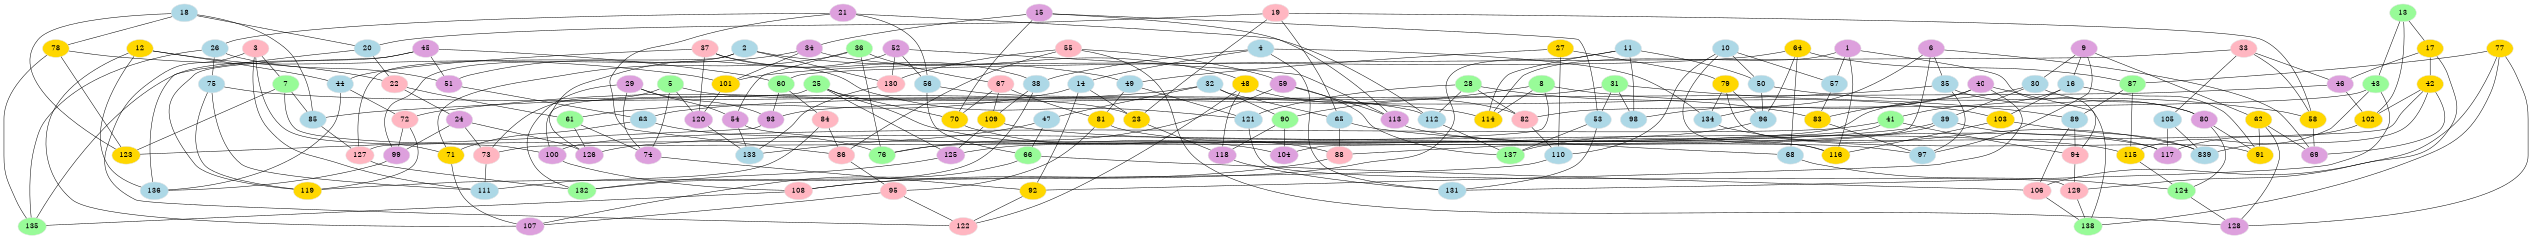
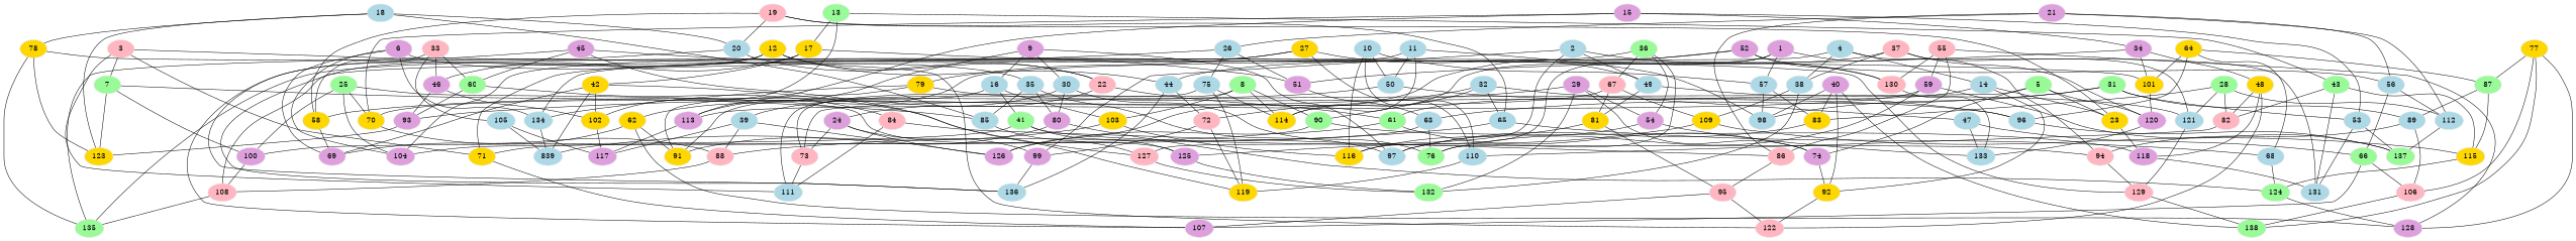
  graph {
    node [color=gray90 fillcolor=lightblue style=filled]
    1 [fillcolor=plum]
    57
    94 [fillcolor=lightpink]
    114 [fillcolor=gold]
    116 [fillcolor=gold]
    98
    83 [fillcolor=gold]
    129 [fillcolor=lightpink]
    2
    49
    99 [fillcolor=plum]
    127 [fillcolor=lightpink]
    130 [fillcolor=lightpink]
    121
    81 [fillcolor=gold]
    136
    132 [fillcolor=palegreen]
    133
    3 [fillcolor=lightpink]
    7 [fillcolor=palegreen]
    71 [fillcolor=gold]
    111
    122 [fillcolor=lightpink]
    85
    100 [fillcolor=plum]
    123 [fillcolor=gold]
    107 [fillcolor=plum]
    4
    14
    38
    131
    134
    23 [fillcolor=gold]
    61 [fillcolor=palegreen]
    92 [fillcolor=gold]
    109 [fillcolor=gold]
    n37 [label=839]
    5 [fillcolor=palegreen]
    73 [fillcolor=lightpink]
    74 [fillcolor=plum]
    120 [fillcolor=plum]
    118 [fillcolor=plum]
    6 [fillcolor=plum]
    35
    69 [fillcolor=plum]
    104 [fillcolor=plum]
    97
    80 [fillcolor=plum]
    108 [fillcolor=lightpink]
    8 [fillcolor=palegreen]
    90 [fillcolor=palegreen]
    103 [fillcolor=gold]
    9 [fillcolor=plum]
    16
    30
    62 [fillcolor=gold]
    41 [fillcolor=palegreen]
    91 [fillcolor=gold]
    39
    76 [fillcolor=palegreen]
    128 [fillcolor=plum]
    10
    50
    110
    58 [fillcolor=gold]
    96
    119 [fillcolor=gold]
    11
    135 [fillcolor=palegreen]
    12 [fillcolor=gold]
    22 [fillcolor=lightpink]
    44
    24 [fillcolor=plum]
    72 [fillcolor=lightpink]
    13 [fillcolor=palegreen]
    17 [fillcolor=gold]
    43 [fillcolor=palegreen]
    102 [fillcolor=gold]
    46 [fillcolor=plum]
    42 [fillcolor=gold]
    82 [fillcolor=lightpink]
    115 [fillcolor=gold]
    66 [fillcolor=palegreen]
    47
    117 [fillcolor=plum]
    126 [fillcolor=plum]
    15 [fillcolor=plum]
    34 [fillcolor=plum]
    53
    70 [fillcolor=gold]
    113 [fillcolor=plum]
    51 [fillcolor=plum]
    48 [fillcolor=gold]
    101 [fillcolor=gold]
    137 [fillcolor=palegreen]
    88 [fillcolor=lightpink]
    125 [fillcolor=plum]
    93 [fillcolor=plum]
    105
    138 [fillcolor=palegreen]
    18
    20
    78 [fillcolor=gold]
    19 [fillcolor=lightpink]
    65
    68
    21 [fillcolor=plum]
    26
    56
    86 [fillcolor=lightpink]
    112
    75
    95 [fillcolor=lightpink]
    25 [fillcolor=palegreen]
    63
    27 [fillcolor=gold]
    79 [fillcolor=gold]
    28 [fillcolor=palegreen]
    29 [fillcolor=plum]
    54 [fillcolor=plum]
    124 [fillcolor=palegreen]
    31 [fillcolor=palegreen]
    89
    106 [fillcolor=lightpink]
    32
    33 [fillcolor=lightpink]
    60 [fillcolor=palegreen]
    84 [fillcolor=lightpink]
    36 [fillcolor=palegreen]
    67 [fillcolor=lightpink]
    37 [fillcolor=lightpink]
    40 [fillcolor=plum]
    45 [fillcolor=plum]
    52 [fillcolor=plum]
    55 [fillcolor=lightpink]
    59 [fillcolor=plum]
    64 [fillcolor=gold]
    87 [fillcolor=palegreen]
    77 [fillcolor=gold]
    1 -- 57
    1 -- 94
    1 -- 114
    1 -- 116
+   57 -- 98
    57 -- 83
    94 -- 129
    83 -- 97
    129 -- 138
    2 -- 49
    2 -- 99
    2 -- 127
    2 -- 130
    49 -- 121
    49 -- 81
    99 -- 136
    127 -- 132
    130 -- 133
    121 -- 129
    81 -- 116
    81 -- 95
    3 -- 7
    3 -- 71
    3 -- 111
    3 -- 122
    7 -- 85
    7 -- 100
    7 -- 123
    71 -- 107
    85 -- 127
    100 -- 108
    4 -- 14
    4 -- 38
    4 -- 131
    4 -- 134
    14 -- 23
    14 -- 61
    14 -- 92
    38 -- 132
    38 -- 109
    134 -- n37
    23 -- 118
    61 -- 74
    61 -- 126
    92 -- 122
    109 -- 115
    109 -- 125
    5 -- 23
    5 -- 73
    5 -- 74
    5 -- 120
    73 -- 111
    74 -- 92
    120 -- 133
    118 -- 131
    6 -- 134
    6 -- 35
    6 -- 69
    6 -- 104
    35 -- 85
    35 -- 97
    35 -- 80
    80 -- 91
    80 -- 124
    108 -- 135
    8 -- 114
    8 -- 73
    8 -- 90
    8 -- 103
    90 -- 118
    90 -- 104
    103 -- 116
    103 -- n37
    9 -- 97
    9 -- 16
    9 -- 30
    9 -- 62
    16 -- 103
    16 -- 41
    16 -- 91
    30 -- 80
    30 -- 39
    30 -- 76
    62 -- 69
    62 -- 91
    62 -- 128
    41 -- 94
    41 -- 100
    41 -- 125
    39 -- 117
    39 -- 126
    39 -- 88
    10 -- 57
    10 -- 116
    10 -- 50
    10 -- 110
    50 -- 58
    50 -- 96
    110 -- 119
    58 -- 69
    96 -- 137
    11 -- 114
    11 -- 98
    11 -- 108
    11 -- 50
    12 -- 136
    12 -- 107
    12 -- 22
    12 -- 44
    22 -- 61
    22 -- 24
    44 -- 136
    44 -- 72
    24 -- 99
    24 -- 73
    24 -- 126
    72 -- 99
    72 -- 119
    13 -- 17
    13 -- 43
    13 -- 102
    17 -- 129
    17 -- 46
    17 -- 42
    43 -- 131
    43 -- 82
    43 -- 115
    102 -- 117
    46 -- 102
    46 -- 93
    42 -- 127
    42 -- n37
    42 -- 69
    42 -- 102
    82 -- 110
    115 -- 124
    66 -- 107
    66 -- 106
    47 -- 133
    47 -- 66
    15 -- 34
    15 -- 53
    15 -- 70
    15 -- 113
    34 -- 51
    34 -- 48
    34 -- 101
    53 -- 131
    53 -- 137
    70 -- 88
    113 -- 117
    51 -- 63
    48 -- 122
    48 -- 118
    48 -- 82
    101 -- 120
    88 -- 108
    125 -- 132
    93 -- 123
    105 -- n37
    105 -- 117
    18 -- 85
    18 -- 123
    18 -- 20
    18 -- 78
    20 -- 136
    20 -- 22
    78 -- 123
    78 -- 135
    78 -- 101
    19 -- 23
    19 -- 58
    19 -- 20
    19 -- 65
    65 -- 88
    65 -- 68
    68 -- 124
    21 -- 26
    21 -- 56
    21 -- 86
    21 -- 112
    26 -- 135
    26 -- 51
    26 -- 75
    56 -- 66
    56 -- 112
    86 -- 95
    112 -- 137
    75 -- 114
    75 -- 111
    75 -- 119
    95 -- 122
    95 -- 107
    25 -- 100
    25 -- 104
    25 -- 70
    25 -- 125
    63 -- 71
    63 -- 76
    27 -- 49
+   27 -- 104
    27 -- 110
    27 -- 79
    79 -- 134
    79 -- 91
    79 -- 96
    28 -- 83
    28 -- 121
    28 -- 82
    28 -- 112
    29 -- 132
    29 -- 74
    29 -- 93
    29 -- 54
    54 -- 133
    54 -- 97
    124 -- 128
    31 -- 98
    31 -- 53
    31 -- 63
    31 -- 89
    89 -- 94
    89 -- 106
    106 -- 138
    32 -- 90
    32 -- 72
    32 -- 47
    32 -- 65
    33 -- 58
    33 -- 46
    33 -- 105
    33 -- 60
    60 -- 93
    60 -- 84
    84 -- 111
    84 -- 86
    36 -- 71
    36 -- 76
    36 -- 54
    36 -- 67
    67 -- 81
    67 -- 109
    67 -- 70
    37 -- 121
    37 -- 38
    37 -- 120
    37 -- 44
    40 -- 98
    40 -- 83
    40 -- 92
    40 -- 138
    45 -- 119
    45 -- 135
    45 -- 51
    45 -- 60
    52 -- 130
    52 -- 126
    52 -- 113
    52 -- 56
    55 -- 130
    55 -- 128
    55 -- 86
    55 -- 59
    59 -- 76
    59 -- 113
    59 -- 137
    64 -- 96
    64 -- 101
    64 -- 68
    64 -- 87
    87 -- 115
    87 -- 89
    77 -- 128
    77 -- 138
    77 -- 106
    77 -- 87
  }
